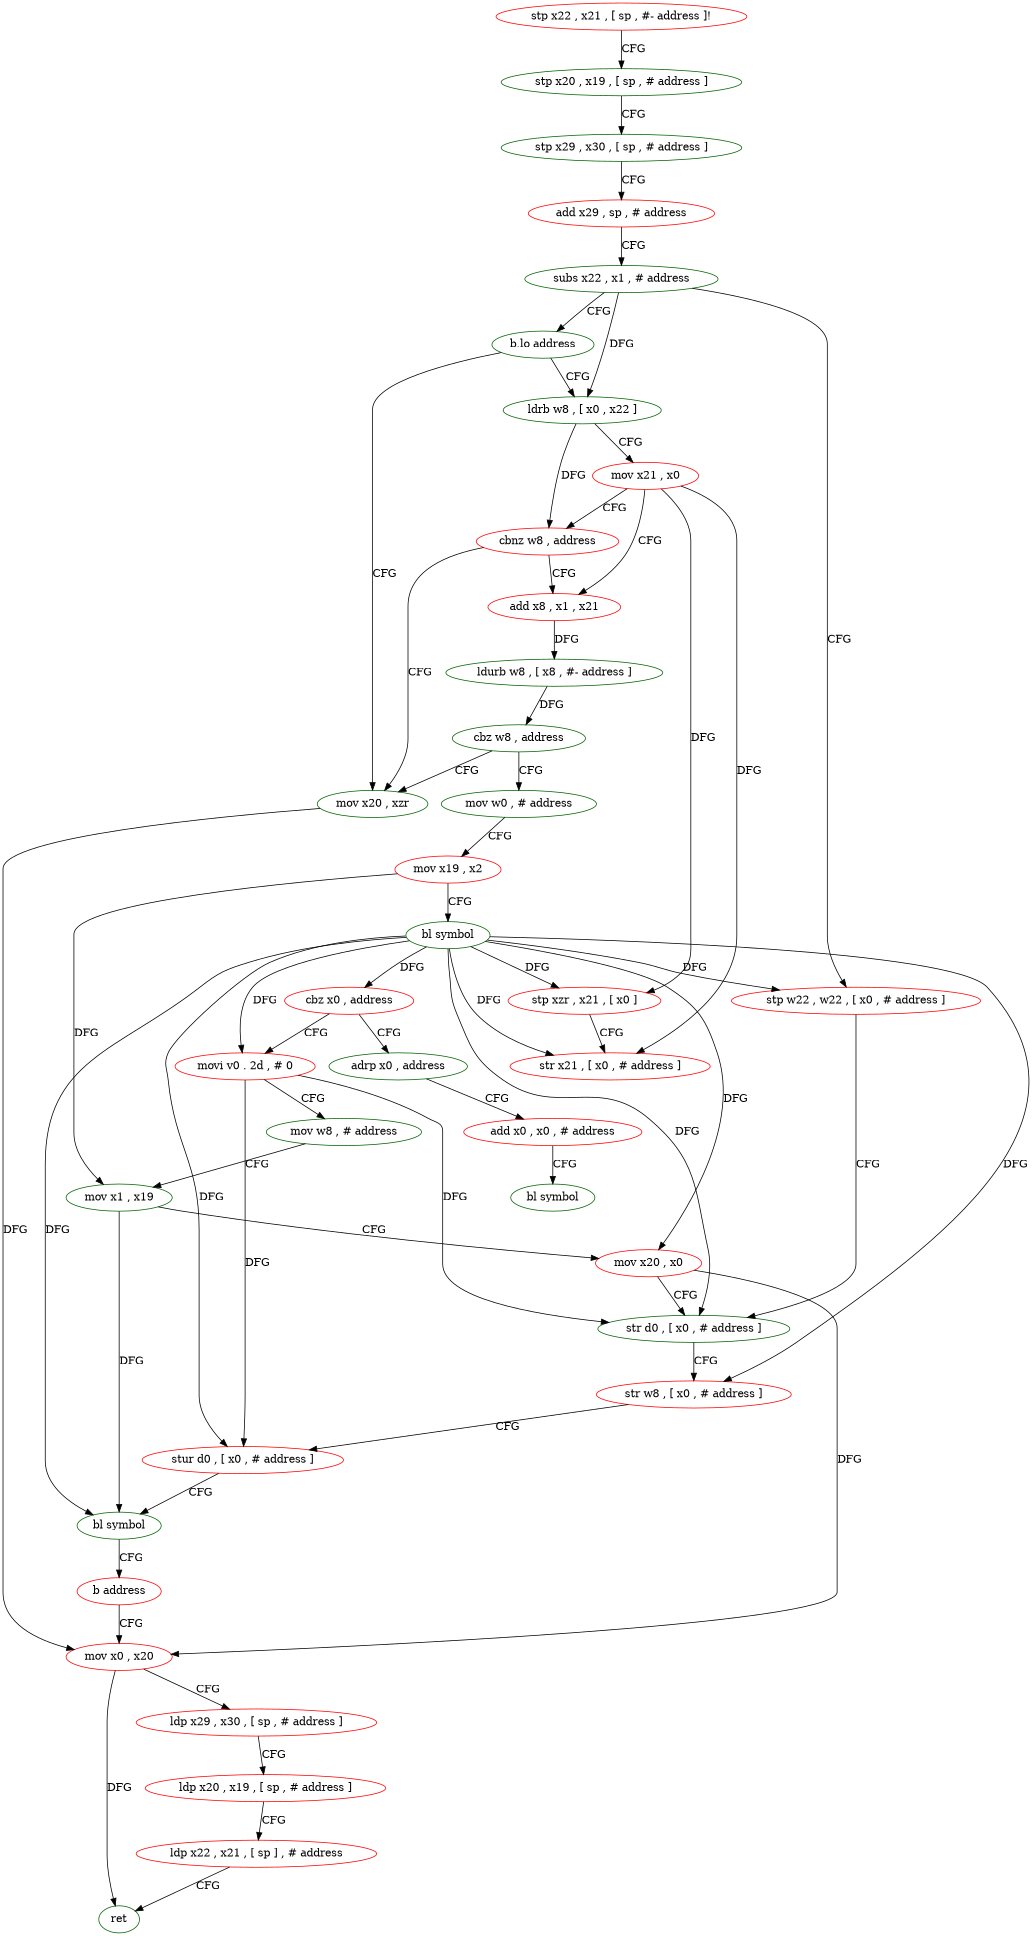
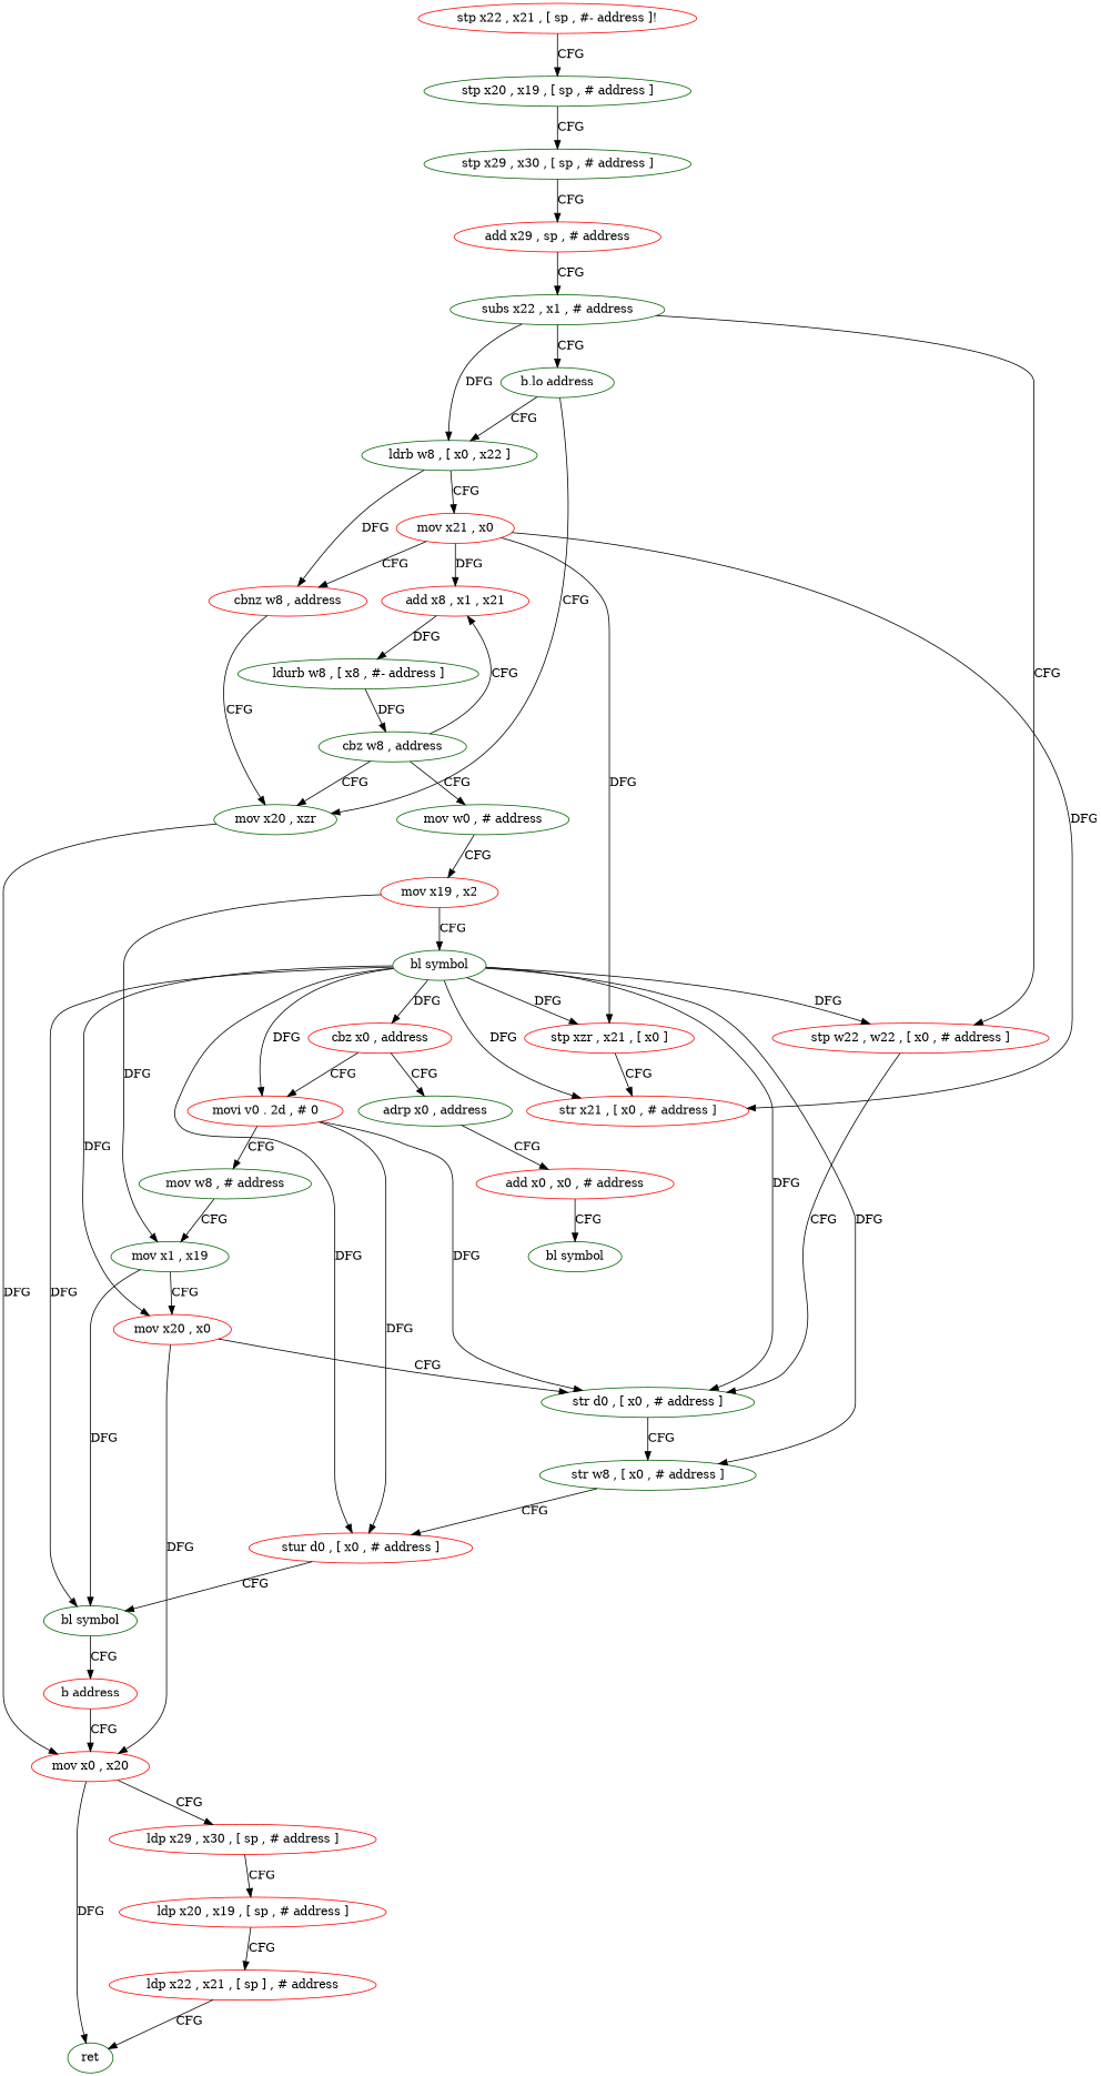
  digraph {
    node [color=red]
    n1 [label="stp x22 , x21 , [ sp , #- address ]!"]
    n2 [color=darkgreen label="stp x20 , x19 , [ sp , # address ]"]
    n3 [color=darkgreen label="stp x29 , x30 , [ sp , # address ]"]
    n4 [label="add x29 , sp , # address"]
    n5 [color=darkgreen label="subs x22 , x1 , # address"]
    n6 [color=darkgreen label="b.lo address"]
    n7 [color=darkgreen label="ldrb w8 , [ x0 , x22 ]"]
    n8 [label="stp w22 , w22 , [ x0 , # address ]"]
    n9 [color=darkgreen label="mov x20 , xzr"]
    n10 [label="mov x21 , x0"]
    n11 [label="cbnz w8 , address"]
    n12 [color=darkgreen label="str d0 , [ x0 , # address ]"]
    n13 [label="mov x0 , x20"]
    n14 [label="ldp x29 , x30 , [ sp , # address ]"]
    n15 [color=darkgreen label=ret]
    n16 [label="add x8 , x1 , x21"]
    n17 [label="stp xzr , x21 , [ x0 ]"]
    n18 [label="str x21 , [ x0 , # address ]"]
    n19 [label="ldp x20 , x19 , [ sp , # address ]"]
    n20 [color=darkgreen label="ldurb w8 , [ x8 , #- address ]"]
    n21 [color=darkgreen label="cbz w8 , address"]
    n22 [color=darkgreen label="mov w0 , # address"]
    n23 [label="mov x19 , x2"]
    n24 [color=darkgreen label="bl symbol"]
    n25 [color=darkgreen label="mov x1 , x19"]
    n26 [label="cbz x0 , address"]
    n27 [label="movi v0 . 2d , # 0"]
    n28 [label="mov x20 , x0"]
-   n29 [label="str w8 , [ x0 , # address ]"]
+   n29 [color=darkgreen label="str w8 , [ x0 , # address ]"]
    n30 [label="stur d0 , [ x0 , # address ]"]
    n31 [color=darkgreen label="bl symbol"]
    n32 [color=darkgreen label="adrp x0 , address"]
    n33 [color=darkgreen label="mov w8 , # address"]
    n34 [label="b address"]
    n35 [label="add x0 , x0 , # address"]
    n36 [color=darkgreen label="bl symbol"]
    n37 [label="ldp x22 , x21 , [ sp ] , # address"]
    n1 -> n2 [label=CFG]
    n2 -> n3 [label=CFG]
    n3 -> n4 [label=CFG]
    n4 -> n5 [label=CFG]
    n5 -> n6 [label=CFG]
    n5 -> n7 [label=DFG]
    n5 -> n8 [label=CFG]
    n6 -> n7 [label=CFG]
    n6 -> n9 [label=CFG]
    n7 -> n10 [label=CFG]
    n7 -> n11 [label=DFG]
    n8 -> n12 [label=CFG]
    n9 -> n13 [label=DFG]
    n10 -> n11 [label=CFG]
-   n10 -> n16 [label=CFG]
+   n10 -> n16 [label=DFG]
    n10 -> n17 [label=DFG]
    n10 -> n18 [label=DFG]
    n11 -> n9 [label=CFG]
-   n11 -> n16 [label=CFG]
+   n21 -> n16 [label=CFG]
    n12 -> n29 [label=CFG]
    n13 -> n14 [label=CFG]
    n13 -> n15 [label=DFG]
    n14 -> n19 [label=CFG]
    n16 -> n20 [label=DFG]
    n17 -> n18 [label=CFG]
    n19 -> n37 [label=CFG]
    n20 -> n21 [label=DFG]
    n21 -> n9 [label=CFG]
    n21 -> n22 [label=CFG]
    n22 -> n23 [label=CFG]
    n23 -> n24 [label=CFG]
    n23 -> n25 [label=DFG]
    n24 -> n8 [label=DFG]
    n24 -> n12 [label=DFG]
    n24 -> n17 [label=DFG]
    n24 -> n18 [label=DFG]
    n24 -> n26 [label=DFG]
    n24 -> n27 [label=DFG]
    n24 -> n28 [label=DFG]
    n24 -> n29 [label=DFG]
    n24 -> n30 [label=DFG]
    n24 -> n31 [label=DFG]
    n25 -> n28 [label=CFG]
    n25 -> n31 [label=DFG]
    n26 -> n27 [label=CFG]
    n26 -> n32 [label=CFG]
    n27 -> n12 [label=DFG]
    n27 -> n30 [label=DFG]
    n27 -> n33 [label=CFG]
    n28 -> n12 [label=CFG]
    n28 -> n13 [label=DFG]
    n29 -> n30 [label=CFG]
    n30 -> n31 [label=CFG]
    n31 -> n34 [label=CFG]
    n32 -> n35 [label=CFG]
    n33 -> n25 [label=CFG]
    n34 -> n13 [label=CFG]
    n35 -> n36 [label=CFG]
    n37 -> n15 [label=CFG]
  }
